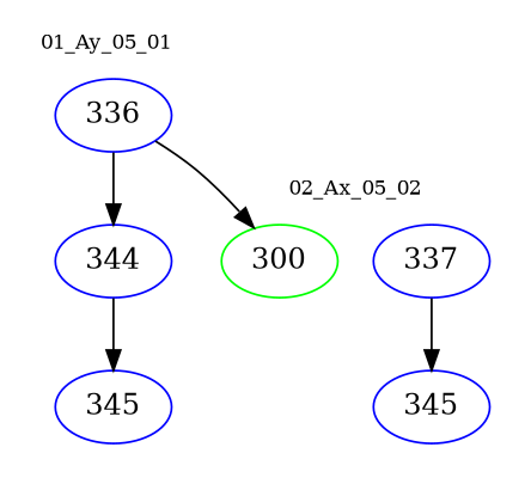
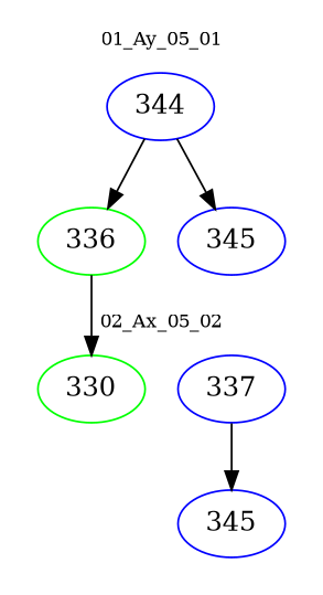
  digraph {
    node [color=blue]
    edge [color=black]
    n1 [label=344]
-   n2 [label=336]
+   n2 [color=green label=336]
    n3 [label=345]
    n4 [label=337]
-   n5 [color=green label=300]
+   n5 [color=green label=330]
    n6 [label=345]
    subgraph cluster_1 {
      color=white
      fontsize=10
      label="01_Ay_05_01"
      n1
      n2
      n3
    }
    subgraph cluster_2 {
      color=white
      fontsize=10
      label="02_Ax_05_02"
      n4
      n5
      n6
    }
-   n2 -> n1
+   n1 -> n2
    n1 -> n3
    n2 -> n5
    n4 -> n6
  }
